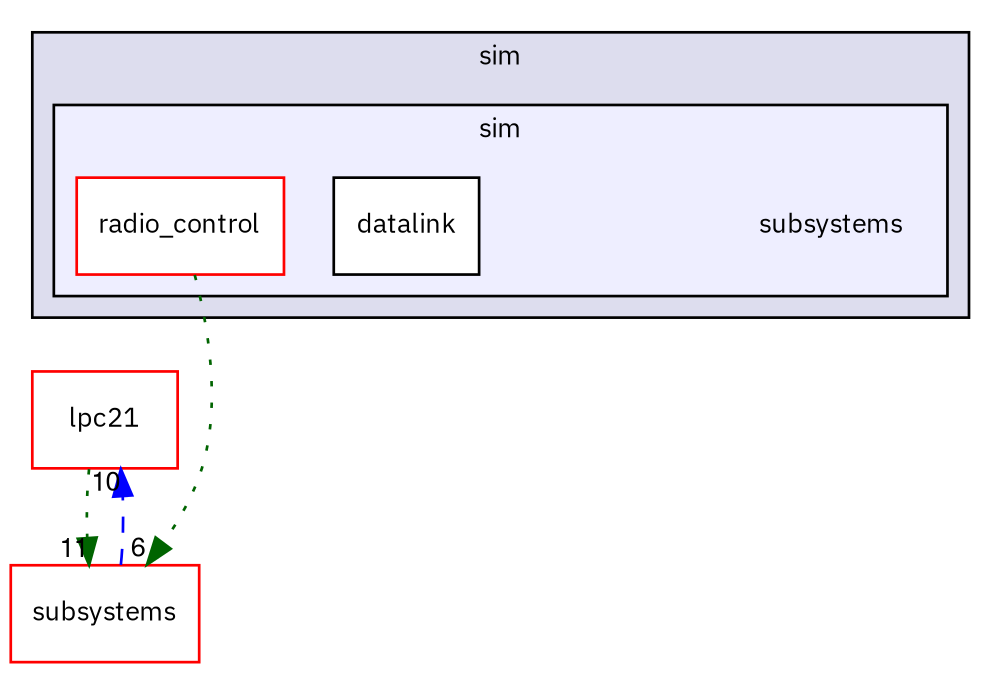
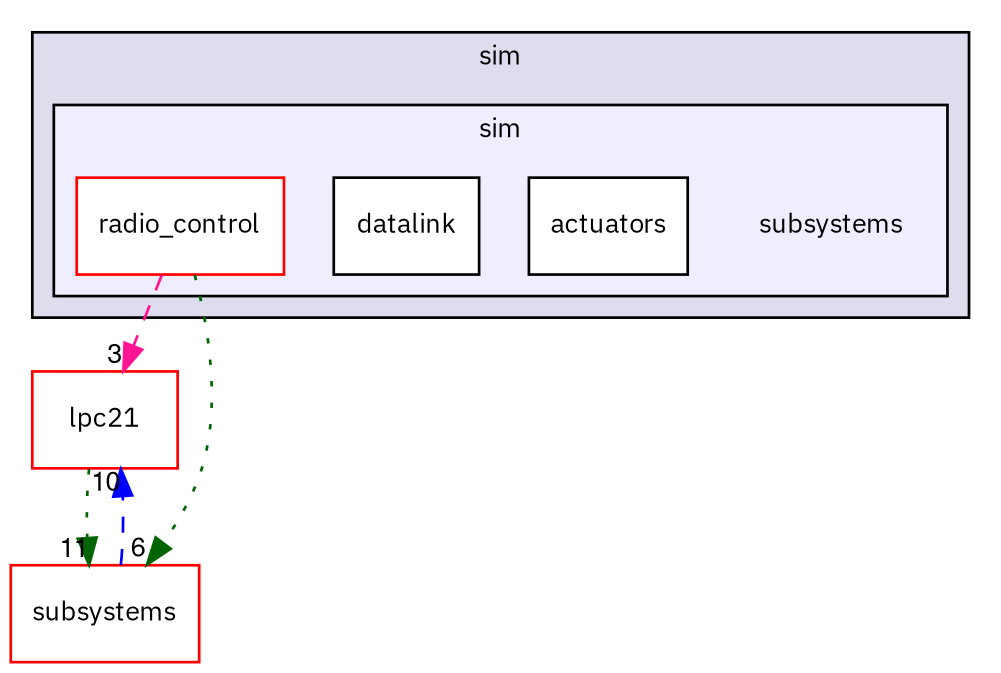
  digraph {
    compound=true
    fontname="IBM Plex Sans"
    node [fontname="IBM Plex Sans" fontsize=10 shape=box color=red fillcolor=white style=filled]
    edge [color=darkgreen fontname="IBM Plex Sans" labeldistance=1.5 labelfontname=FreeSans labelfontsize=10 style=dashed]
    n1 [label=subsystems shape=plaintext color="" fillcolor="" style=""]
+   n2 [color=black label=actuators]
    n3 [color=black label=datalink]
    n4 [label=radio_control]
    n5 [label=lpc21]
    n6 [label=subsystems]
    subgraph cluster_1 {
      bgcolor="#ddddee"
      fontsize=10
      label=sim
      pencolor=black
      subgraph cluster_2 {
        bgcolor="#eeeeff"
        fontsize=10
        label=sim
        pencolor=black
        n1
+       n2
        n3
        n4
      }
    }
+   n4 -> n5 [color=deeppink headlabel=3]
    n4 -> n6 [headlabel=6 style=dotted]
    n5 -> n6 [headlabel=11 style=dotted]
    n6 -> n5 [color=blue headlabel=10]
  }
